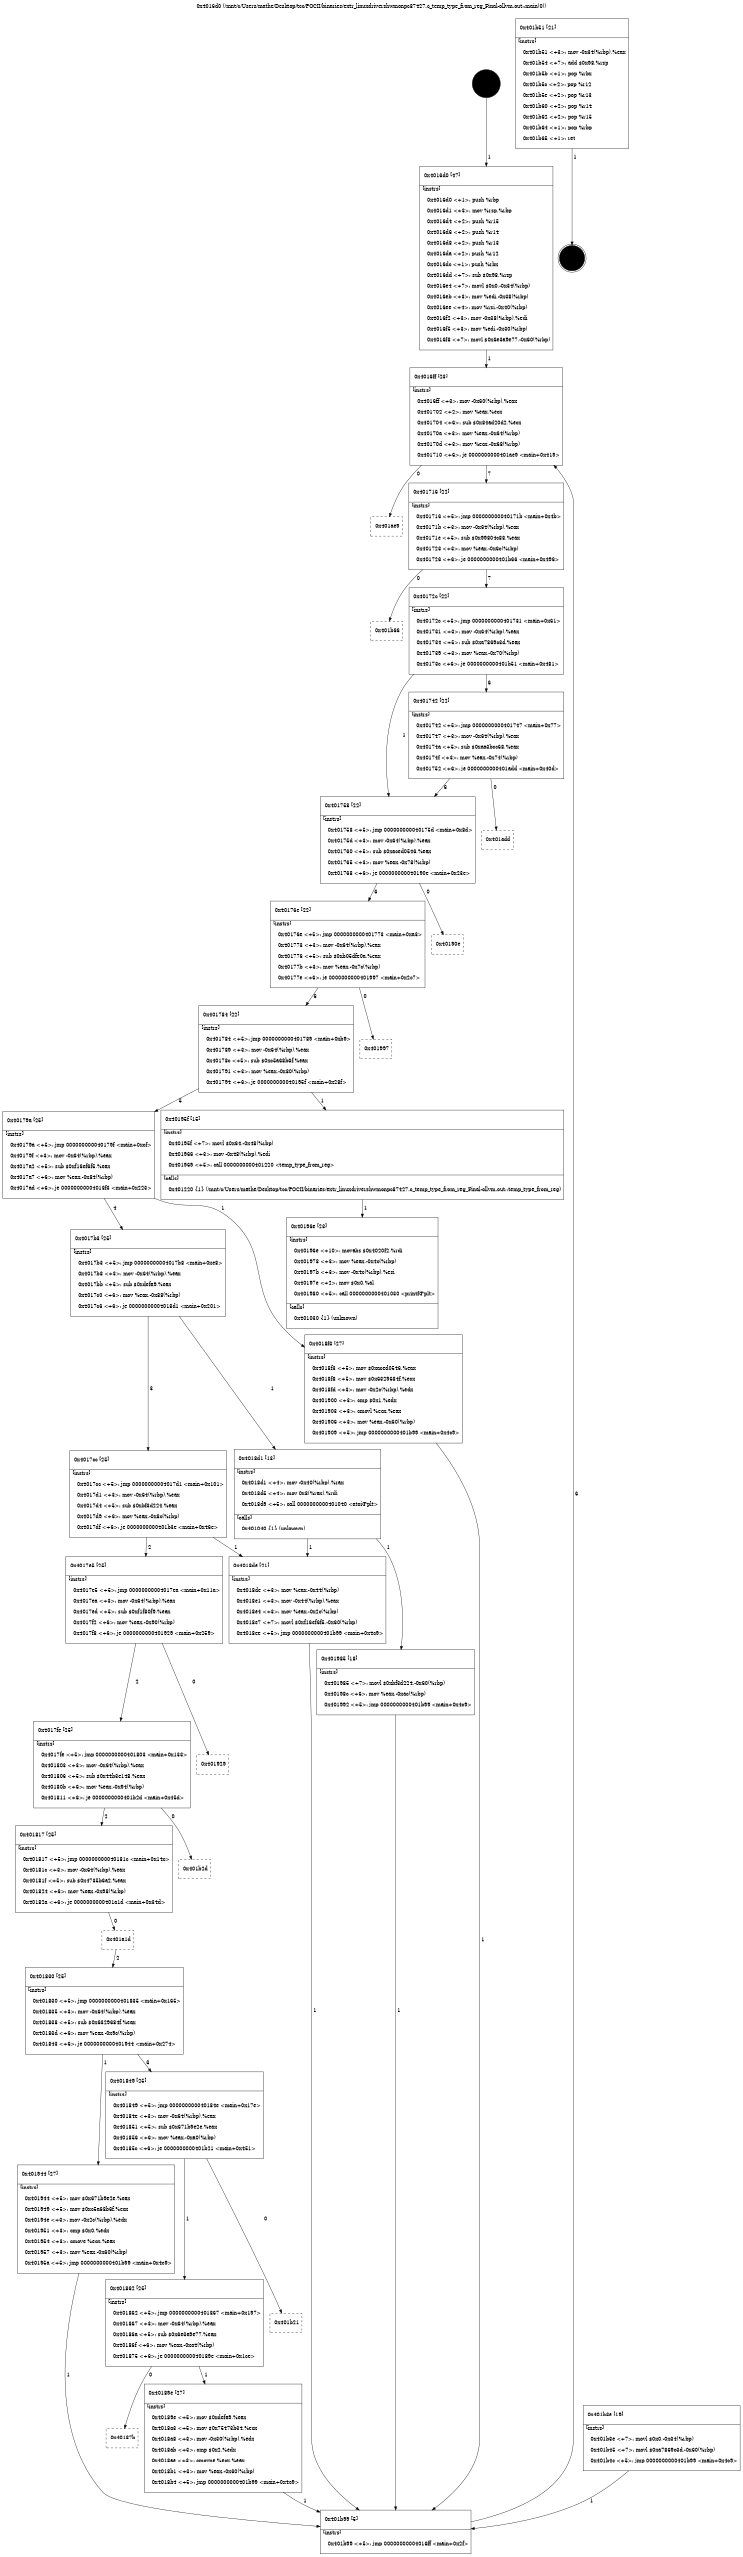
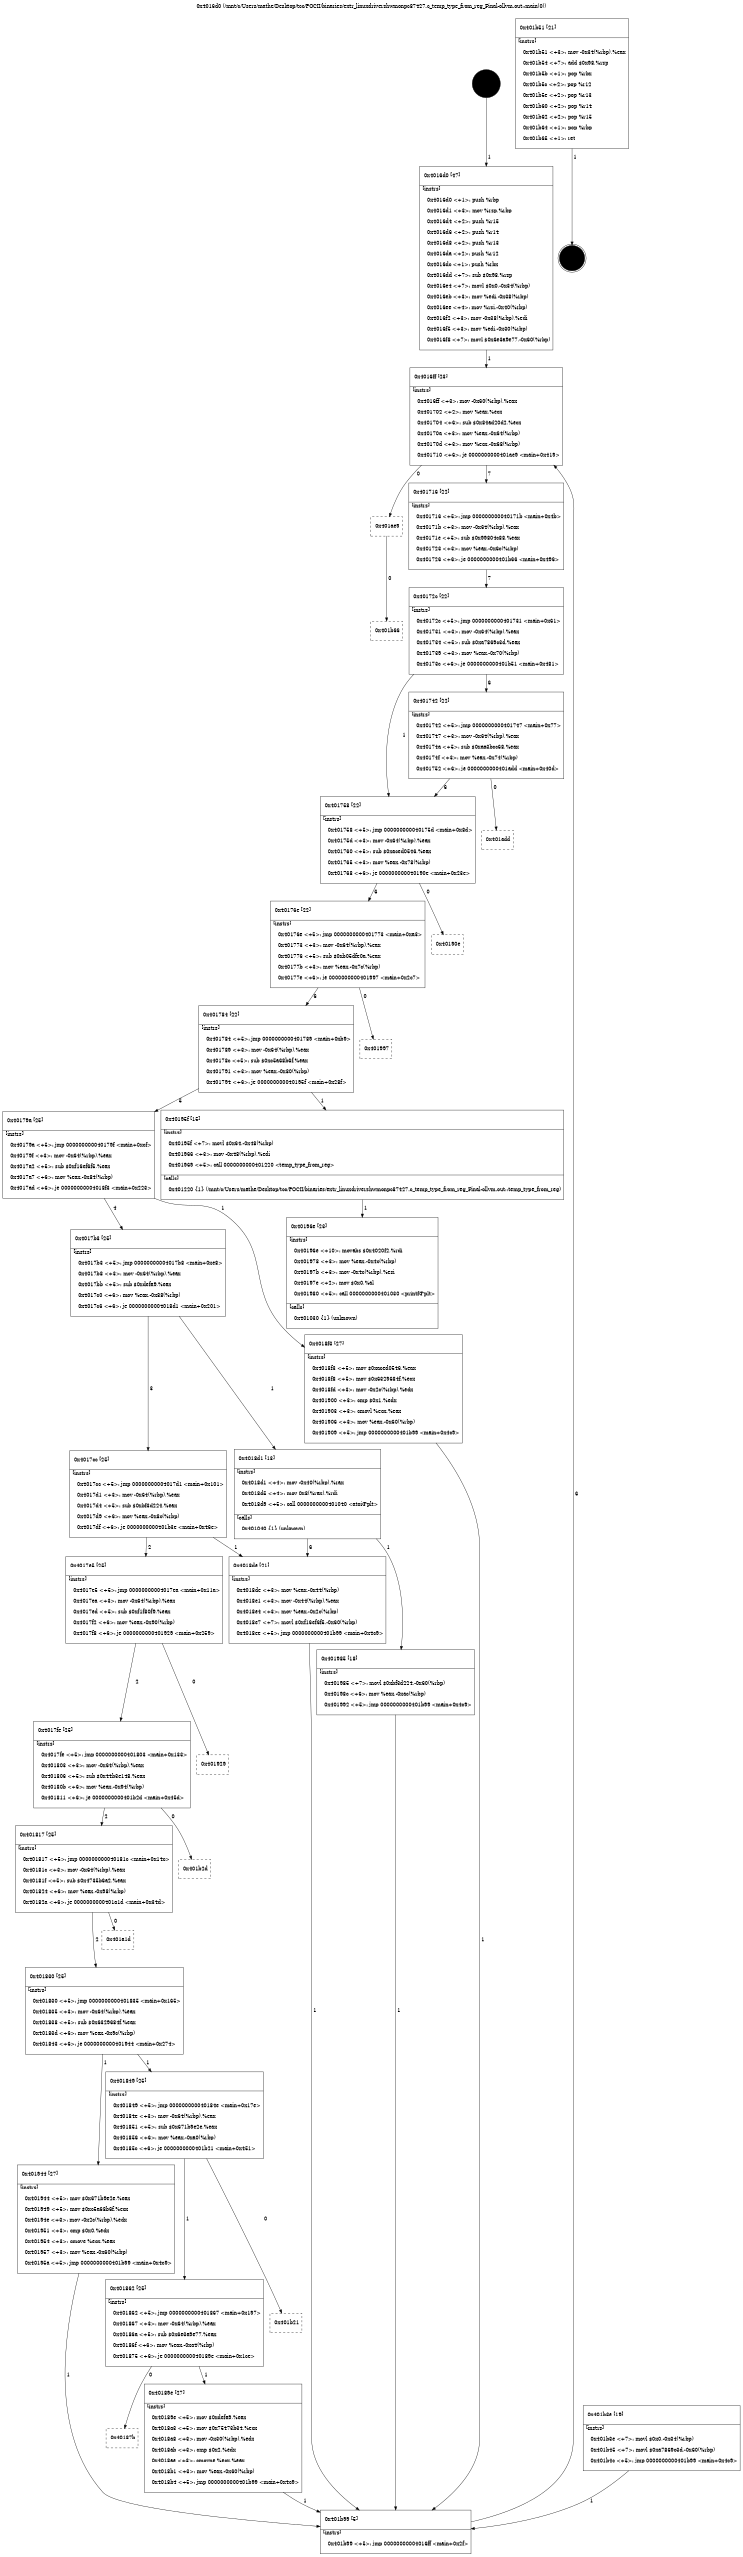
  digraph {
    label="0x4016d0 (/mnt/c/Users/mathe/Desktop/tcc/POCII/binaries/extr_linuxdrivershwmonpc87427.c_temp_type_from_reg_Final-ollvm.out::main(0))"
    labelloc=t
    node [shape=record]
    Entry [fillcolor=black height=0.3 shape=circle style=filled width=0.3]
    n2 [label="{\n     0x4016d0 [47]\l\n     | [instrs]\l\n     &nbsp;&nbsp;0x4016d0 \<+1\>: push %rbp\l\n     &nbsp;&nbsp;0x4016d1 \<+3\>: mov %rsp,%rbp\l\n     &nbsp;&nbsp;0x4016d4 \<+2\>: push %r15\l\n     &nbsp;&nbsp;0x4016d6 \<+2\>: push %r14\l\n     &nbsp;&nbsp;0x4016d8 \<+2\>: push %r13\l\n     &nbsp;&nbsp;0x4016da \<+2\>: push %r12\l\n     &nbsp;&nbsp;0x4016dc \<+1\>: push %rbx\l\n     &nbsp;&nbsp;0x4016dd \<+7\>: sub $0x98,%rsp\l\n     &nbsp;&nbsp;0x4016e4 \<+7\>: movl $0x0,-0x34(%rbp)\l\n     &nbsp;&nbsp;0x4016eb \<+3\>: mov %edi,-0x38(%rbp)\l\n     &nbsp;&nbsp;0x4016ee \<+4\>: mov %rsi,-0x40(%rbp)\l\n     &nbsp;&nbsp;0x4016f2 \<+3\>: mov -0x38(%rbp),%edi\l\n     &nbsp;&nbsp;0x4016f5 \<+3\>: mov %edi,-0x30(%rbp)\l\n     &nbsp;&nbsp;0x4016f8 \<+7\>: movl $0x6e3a9e77,-0x60(%rbp)\l\n  }"]
    n3 [label="{\n     0x4016ff [23]\l\n     | [instrs]\l\n     &nbsp;&nbsp;0x4016ff \<+3\>: mov -0x60(%rbp),%eax\l\n     &nbsp;&nbsp;0x401702 \<+2\>: mov %eax,%ecx\l\n     &nbsp;&nbsp;0x401704 \<+6\>: sub $0x84ad20d2,%ecx\l\n     &nbsp;&nbsp;0x40170a \<+3\>: mov %eax,-0x64(%rbp)\l\n     &nbsp;&nbsp;0x40170d \<+3\>: mov %ecx,-0x68(%rbp)\l\n     &nbsp;&nbsp;0x401710 \<+6\>: je 0000000000401ae9 \<main+0x419\>\l\n  }"]
    n4 [label="{\n     0x401ae9\l\n  }" style=dashed]
    n5 [label="{\n     0x401716 [22]\l\n     | [instrs]\l\n     &nbsp;&nbsp;0x401716 \<+5\>: jmp 000000000040171b \<main+0x4b\>\l\n     &nbsp;&nbsp;0x40171b \<+3\>: mov -0x64(%rbp),%eax\l\n     &nbsp;&nbsp;0x40171e \<+5\>: sub $0x99804c88,%eax\l\n     &nbsp;&nbsp;0x401723 \<+3\>: mov %eax,-0x6c(%rbp)\l\n     &nbsp;&nbsp;0x401726 \<+6\>: je 0000000000401b66 \<main+0x496\>\l\n  }"]
    n6 [label="{\n     0x401b66\l\n  }" style=dashed]
    n7 [label="{\n     0x40172c [22]\l\n     | [instrs]\l\n     &nbsp;&nbsp;0x40172c \<+5\>: jmp 0000000000401731 \<main+0x61\>\l\n     &nbsp;&nbsp;0x401731 \<+3\>: mov -0x64(%rbp),%eax\l\n     &nbsp;&nbsp;0x401734 \<+5\>: sub $0xa7869c3d,%eax\l\n     &nbsp;&nbsp;0x401739 \<+3\>: mov %eax,-0x70(%rbp)\l\n     &nbsp;&nbsp;0x40173c \<+6\>: je 0000000000401b51 \<main+0x481\>\l\n  }"]
    n8 [label="{\n     0x401742 [22]\l\n     | [instrs]\l\n     &nbsp;&nbsp;0x401742 \<+5\>: jmp 0000000000401747 \<main+0x77\>\l\n     &nbsp;&nbsp;0x401747 \<+3\>: mov -0x64(%rbp),%eax\l\n     &nbsp;&nbsp;0x40174a \<+5\>: sub $0xaa3bcc68,%eax\l\n     &nbsp;&nbsp;0x40174f \<+3\>: mov %eax,-0x74(%rbp)\l\n     &nbsp;&nbsp;0x401752 \<+6\>: je 0000000000401add \<main+0x40d\>\l\n  }"]
    n9 [label="{\n     0x401758 [22]\l\n     | [instrs]\l\n     &nbsp;&nbsp;0x401758 \<+5\>: jmp 000000000040175d \<main+0x8d\>\l\n     &nbsp;&nbsp;0x40175d \<+3\>: mov -0x64(%rbp),%eax\l\n     &nbsp;&nbsp;0x401760 \<+5\>: sub $0xaced0546,%eax\l\n     &nbsp;&nbsp;0x401765 \<+3\>: mov %eax,-0x78(%rbp)\l\n     &nbsp;&nbsp;0x401768 \<+6\>: je 000000000040190e \<main+0x23e\>\l\n  }"]
    Exit [fillcolor=black height=0.3 peripheries=2 shape=circle style=filled width=0.3]
    n11 [label="{\n     0x401b51 [21]\l\n     | [instrs]\l\n     &nbsp;&nbsp;0x401b51 \<+3\>: mov -0x34(%rbp),%eax\l\n     &nbsp;&nbsp;0x401b54 \<+7\>: add $0x98,%rsp\l\n     &nbsp;&nbsp;0x401b5b \<+1\>: pop %rbx\l\n     &nbsp;&nbsp;0x401b5c \<+2\>: pop %r12\l\n     &nbsp;&nbsp;0x401b5e \<+2\>: pop %r13\l\n     &nbsp;&nbsp;0x401b60 \<+2\>: pop %r14\l\n     &nbsp;&nbsp;0x401b62 \<+2\>: pop %r15\l\n     &nbsp;&nbsp;0x401b64 \<+1\>: pop %rbp\l\n     &nbsp;&nbsp;0x401b65 \<+1\>: ret\l\n  }"]
    n12 [label="{\n     0x401add\l\n  }" style=dashed]
    n13 [label="{\n     0x401985 [18]\l\n     | [instrs]\l\n     &nbsp;&nbsp;0x401985 \<+7\>: movl $0xbf3d224,-0x60(%rbp)\l\n     &nbsp;&nbsp;0x40198c \<+6\>: mov %eax,-0xac(%rbp)\l\n     &nbsp;&nbsp;0x401992 \<+5\>: jmp 0000000000401b99 \<main+0x4c9\>\l\n  }"]
    n14 [label="{\n     0x401b99 [5]\l\n     | [instrs]\l\n     &nbsp;&nbsp;0x401b99 \<+5\>: jmp 00000000004016ff \<main+0x2f\>\l\n  }"]
    n15 [label="{\n     0x40190e\l\n  }" style=dashed]
    n16 [label="{\n     0x40176e [22]\l\n     | [instrs]\l\n     &nbsp;&nbsp;0x40176e \<+5\>: jmp 0000000000401773 \<main+0xa3\>\l\n     &nbsp;&nbsp;0x401773 \<+3\>: mov -0x64(%rbp),%eax\l\n     &nbsp;&nbsp;0x401776 \<+5\>: sub $0xb05dfe0a,%eax\l\n     &nbsp;&nbsp;0x40177b \<+3\>: mov %eax,-0x7c(%rbp)\l\n     &nbsp;&nbsp;0x40177e \<+6\>: je 0000000000401997 \<main+0x2c7\>\l\n  }"]
    n17 [label="{\n     0x40196e [23]\l\n     | [instrs]\l\n     &nbsp;&nbsp;0x40196e \<+10\>: movabs $0x4020f2,%rdi\l\n     &nbsp;&nbsp;0x401978 \<+3\>: mov %eax,-0x4c(%rbp)\l\n     &nbsp;&nbsp;0x40197b \<+3\>: mov -0x4c(%rbp),%esi\l\n     &nbsp;&nbsp;0x40197e \<+2\>: mov $0x0,%al\l\n     &nbsp;&nbsp;0x401980 \<+5\>: call 0000000000401030 \<printf@plt\>\l\n     | [calls]\l\n     &nbsp;&nbsp;0x401030 \{1\} (unknown)\l\n  }"]
    n18 [label="{\n     0x401997\l\n  }" style=dashed]
    n19 [label="{\n     0x401784 [22]\l\n     | [instrs]\l\n     &nbsp;&nbsp;0x401784 \<+5\>: jmp 0000000000401789 \<main+0xb9\>\l\n     &nbsp;&nbsp;0x401789 \<+3\>: mov -0x64(%rbp),%eax\l\n     &nbsp;&nbsp;0x40178c \<+5\>: sub $0xc5a68b6f,%eax\l\n     &nbsp;&nbsp;0x401791 \<+3\>: mov %eax,-0x80(%rbp)\l\n     &nbsp;&nbsp;0x401794 \<+6\>: je 000000000040195f \<main+0x28f\>\l\n  }"]
    n20 [label="{\n     0x4018de [21]\l\n     | [instrs]\l\n     &nbsp;&nbsp;0x4018de \<+3\>: mov %eax,-0x44(%rbp)\l\n     &nbsp;&nbsp;0x4018e1 \<+3\>: mov -0x44(%rbp),%eax\l\n     &nbsp;&nbsp;0x4018e4 \<+3\>: mov %eax,-0x2c(%rbp)\l\n     &nbsp;&nbsp;0x4018e7 \<+7\>: movl $0xf16ef6f5,-0x60(%rbp)\l\n     &nbsp;&nbsp;0x4018ee \<+5\>: jmp 0000000000401b99 \<main+0x4c9\>\l\n  }"]
    n21 [label="{\n     0x40195f [15]\l\n     | [instrs]\l\n     &nbsp;&nbsp;0x40195f \<+7\>: movl $0x64,-0x48(%rbp)\l\n     &nbsp;&nbsp;0x401966 \<+3\>: mov -0x48(%rbp),%edi\l\n     &nbsp;&nbsp;0x401969 \<+5\>: call 0000000000401220 \<temp_type_from_reg\>\l\n     | [calls]\l\n     &nbsp;&nbsp;0x401220 \{1\} (/mnt/c/Users/mathe/Desktop/tcc/POCII/binaries/extr_linuxdrivershwmonpc87427.c_temp_type_from_reg_Final-ollvm.out::temp_type_from_reg)\l\n  }"]
    n22 [label="{\n     0x40179a [25]\l\n     | [instrs]\l\n     &nbsp;&nbsp;0x40179a \<+5\>: jmp 000000000040179f \<main+0xcf\>\l\n     &nbsp;&nbsp;0x40179f \<+3\>: mov -0x64(%rbp),%eax\l\n     &nbsp;&nbsp;0x4017a2 \<+5\>: sub $0xf16ef6f5,%eax\l\n     &nbsp;&nbsp;0x4017a7 \<+6\>: mov %eax,-0x84(%rbp)\l\n     &nbsp;&nbsp;0x4017ad \<+6\>: je 00000000004018f3 \<main+0x223\>\l\n  }"]
    n23 [label="{\n     0x4018f3 [27]\l\n     | [instrs]\l\n     &nbsp;&nbsp;0x4018f3 \<+5\>: mov $0xaced0546,%eax\l\n     &nbsp;&nbsp;0x4018f8 \<+5\>: mov $0x6329684f,%ecx\l\n     &nbsp;&nbsp;0x4018fd \<+3\>: mov -0x2c(%rbp),%edx\l\n     &nbsp;&nbsp;0x401900 \<+3\>: cmp $0x1,%edx\l\n     &nbsp;&nbsp;0x401903 \<+3\>: cmovl %ecx,%eax\l\n     &nbsp;&nbsp;0x401906 \<+3\>: mov %eax,-0x60(%rbp)\l\n     &nbsp;&nbsp;0x401909 \<+5\>: jmp 0000000000401b99 \<main+0x4c9\>\l\n  }"]
    n24 [label="{\n     0x4017b3 [25]\l\n     | [instrs]\l\n     &nbsp;&nbsp;0x4017b3 \<+5\>: jmp 00000000004017b8 \<main+0xe8\>\l\n     &nbsp;&nbsp;0x4017b8 \<+3\>: mov -0x64(%rbp),%eax\l\n     &nbsp;&nbsp;0x4017bb \<+5\>: sub $0xdefa9,%eax\l\n     &nbsp;&nbsp;0x4017c0 \<+6\>: mov %eax,-0x88(%rbp)\l\n     &nbsp;&nbsp;0x4017c6 \<+6\>: je 00000000004018d1 \<main+0x201\>\l\n  }"]
    n25 [label="{\n     0x4018d1 [13]\l\n     | [instrs]\l\n     &nbsp;&nbsp;0x4018d1 \<+4\>: mov -0x40(%rbp),%rax\l\n     &nbsp;&nbsp;0x4018d5 \<+4\>: mov 0x8(%rax),%rdi\l\n     &nbsp;&nbsp;0x4018d9 \<+5\>: call 0000000000401040 \<atoi@plt\>\l\n     | [calls]\l\n     &nbsp;&nbsp;0x401040 \{1\} (unknown)\l\n  }"]
    n26 [label="{\n     0x4017cc [25]\l\n     | [instrs]\l\n     &nbsp;&nbsp;0x4017cc \<+5\>: jmp 00000000004017d1 \<main+0x101\>\l\n     &nbsp;&nbsp;0x4017d1 \<+3\>: mov -0x64(%rbp),%eax\l\n     &nbsp;&nbsp;0x4017d4 \<+5\>: sub $0xbf3d224,%eax\l\n     &nbsp;&nbsp;0x4017d9 \<+6\>: mov %eax,-0x8c(%rbp)\l\n     &nbsp;&nbsp;0x4017df \<+6\>: je 0000000000401b3e \<main+0x46e\>\l\n  }"]
    n27 [label="{\n     0x40187b\l\n  }" style=dashed]
    n28 [label="{\n     0x4017e5 [25]\l\n     | [instrs]\l\n     &nbsp;&nbsp;0x4017e5 \<+5\>: jmp 00000000004017ea \<main+0x11a\>\l\n     &nbsp;&nbsp;0x4017ea \<+3\>: mov -0x64(%rbp),%eax\l\n     &nbsp;&nbsp;0x4017ed \<+5\>: sub $0xf1f80f9,%eax\l\n     &nbsp;&nbsp;0x4017f2 \<+6\>: mov %eax,-0x90(%rbp)\l\n     &nbsp;&nbsp;0x4017f8 \<+6\>: je 0000000000401929 \<main+0x259\>\l\n  }"]
    n29 [label="{\n     0x40189e [27]\l\n     | [instrs]\l\n     &nbsp;&nbsp;0x40189e \<+5\>: mov $0xdefa9,%eax\l\n     &nbsp;&nbsp;0x4018a3 \<+5\>: mov $0x75473b34,%ecx\l\n     &nbsp;&nbsp;0x4018a8 \<+3\>: mov -0x30(%rbp),%edx\l\n     &nbsp;&nbsp;0x4018ab \<+3\>: cmp $0x2,%edx\l\n     &nbsp;&nbsp;0x4018ae \<+3\>: cmovne %ecx,%eax\l\n     &nbsp;&nbsp;0x4018b1 \<+3\>: mov %eax,-0x60(%rbp)\l\n     &nbsp;&nbsp;0x4018b4 \<+5\>: jmp 0000000000401b99 \<main+0x4c9\>\l\n  }"]
    n30 [label="{\n     0x401b3e [19]\l\n     | [instrs]\l\n     &nbsp;&nbsp;0x401b3e \<+7\>: movl $0x0,-0x34(%rbp)\l\n     &nbsp;&nbsp;0x401b45 \<+7\>: movl $0xa7869c3d,-0x60(%rbp)\l\n     &nbsp;&nbsp;0x401b4c \<+5\>: jmp 0000000000401b99 \<main+0x4c9\>\l\n  }"]
    n31 [label="{\n     0x401929\l\n  }" style=dashed]
    n32 [label="{\n     0x4017fe [25]\l\n     | [instrs]\l\n     &nbsp;&nbsp;0x4017fe \<+5\>: jmp 0000000000401803 \<main+0x133\>\l\n     &nbsp;&nbsp;0x401803 \<+3\>: mov -0x64(%rbp),%eax\l\n     &nbsp;&nbsp;0x401806 \<+5\>: sub $0x44b3e148,%eax\l\n     &nbsp;&nbsp;0x40180b \<+6\>: mov %eax,-0x94(%rbp)\l\n     &nbsp;&nbsp;0x401811 \<+6\>: je 0000000000401b2d \<main+0x45d\>\l\n  }"]
    n33 [label="{\n     0x401862 [25]\l\n     | [instrs]\l\n     &nbsp;&nbsp;0x401862 \<+5\>: jmp 0000000000401867 \<main+0x197\>\l\n     &nbsp;&nbsp;0x401867 \<+3\>: mov -0x64(%rbp),%eax\l\n     &nbsp;&nbsp;0x40186a \<+5\>: sub $0x6e3a9e77,%eax\l\n     &nbsp;&nbsp;0x40186f \<+6\>: mov %eax,-0xa4(%rbp)\l\n     &nbsp;&nbsp;0x401875 \<+6\>: je 000000000040189e \<main+0x1ce\>\l\n  }"]
    n34 [label="{\n     0x401b2d\l\n  }" style=dashed]
    n35 [label="{\n     0x401817 [25]\l\n     | [instrs]\l\n     &nbsp;&nbsp;0x401817 \<+5\>: jmp 000000000040181c \<main+0x14c\>\l\n     &nbsp;&nbsp;0x40181c \<+3\>: mov -0x64(%rbp),%eax\l\n     &nbsp;&nbsp;0x40181f \<+5\>: sub $0x4735b6a2,%eax\l\n     &nbsp;&nbsp;0x401824 \<+6\>: mov %eax,-0x98(%rbp)\l\n     &nbsp;&nbsp;0x40182a \<+6\>: je 0000000000401a1d \<main+0x34d\>\l\n  }"]
    n36 [label="{\n     0x401b21\l\n  }" style=dashed]
    n37 [label="{\n     0x401a1d\l\n  }" style=dashed]
    n38 [label="{\n     0x401830 [25]\l\n     | [instrs]\l\n     &nbsp;&nbsp;0x401830 \<+5\>: jmp 0000000000401835 \<main+0x165\>\l\n     &nbsp;&nbsp;0x401835 \<+3\>: mov -0x64(%rbp),%eax\l\n     &nbsp;&nbsp;0x401838 \<+5\>: sub $0x6329684f,%eax\l\n     &nbsp;&nbsp;0x40183d \<+6\>: mov %eax,-0x9c(%rbp)\l\n     &nbsp;&nbsp;0x401843 \<+6\>: je 0000000000401944 \<main+0x274\>\l\n  }"]
    n39 [label="{\n     0x401849 [25]\l\n     | [instrs]\l\n     &nbsp;&nbsp;0x401849 \<+5\>: jmp 000000000040184e \<main+0x17e\>\l\n     &nbsp;&nbsp;0x40184e \<+3\>: mov -0x64(%rbp),%eax\l\n     &nbsp;&nbsp;0x401851 \<+5\>: sub $0x671b9e2e,%eax\l\n     &nbsp;&nbsp;0x401856 \<+6\>: mov %eax,-0xa0(%rbp)\l\n     &nbsp;&nbsp;0x40185c \<+6\>: je 0000000000401b21 \<main+0x451\>\l\n  }"]
    n40 [label="{\n     0x401944 [27]\l\n     | [instrs]\l\n     &nbsp;&nbsp;0x401944 \<+5\>: mov $0x671b9e2e,%eax\l\n     &nbsp;&nbsp;0x401949 \<+5\>: mov $0xc5a68b6f,%ecx\l\n     &nbsp;&nbsp;0x40194e \<+3\>: mov -0x2c(%rbp),%edx\l\n     &nbsp;&nbsp;0x401951 \<+3\>: cmp $0x0,%edx\l\n     &nbsp;&nbsp;0x401954 \<+3\>: cmove %ecx,%eax\l\n     &nbsp;&nbsp;0x401957 \<+3\>: mov %eax,-0x60(%rbp)\l\n     &nbsp;&nbsp;0x40195a \<+5\>: jmp 0000000000401b99 \<main+0x4c9\>\l\n  }"]
    Entry -> n2 [label=" 1"]
    n2 -> n3 [label=" 1"]
    n3 -> n4 [label=" 0"]
    n3 -> n5 [label=" 7"]
-   n5 -> n6 [label=" 0"]
+   n4 -> n6 [label=" 0"]
    n5 -> n7 [label=" 7"]
    n7 -> n8 [label=" 6"]
    n7 -> n9 [label=" 1"]
    n8 -> n9 [label=" 6"]
    n8 -> n12 [label=" 0"]
    n9 -> n15 [label=" 0"]
    n9 -> n16 [label=" 6"]
    n11 -> Exit [label=" 1"]
    n13 -> n14 [label=" 1"]
    n14 -> n3 [label=" 6"]
    n16 -> n18 [label=" 0"]
    n16 -> n19 [label=" 6"]
    n19 -> n21 [label=" 1"]
    n19 -> n22 [label=" 5"]
    n20 -> n14 [label=" 1"]
    n21 -> n17 [label=" 1"]
    n22 -> n23 [label=" 1"]
    n22 -> n24 [label=" 4"]
    n23 -> n14 [label=" 1"]
    n24 -> n25 [label=" 1"]
    n24 -> n26 [label=" 3"]
    n25 -> n13 [label=" 1"]
-   n25 -> n20 [label=" 1"]
+   n25 -> n20 [label=" 6"]
    n26 -> n20 [label=" 1"]
    n26 -> n28 [label=" 2"]
    n28 -> n31 [label=" 0"]
    n28 -> n32 [label=" 2"]
    n29 -> n14 [label=" 1"]
    n30 -> n14 [label=" 1"]
    n32 -> n34 [label=" 0"]
    n32 -> n35 [label=" 2"]
    n33 -> n27 [label=" 0"]
    n33 -> n29 [label=" 1"]
    n35 -> n37 [label=" 0"]
-   n37 -> n38 [label=" 2"]
-   n38 -> n39 [label=" 3"]
+   n35 -> n38 [label=" 2"]
+   n38 -> n39 [label=" 1"]
    n38 -> n40 [label=" 1"]
    n39 -> n33 [label=" 1"]
    n39 -> n36 [label=" 0"]
    n40 -> n14 [label=" 1"]
  }
